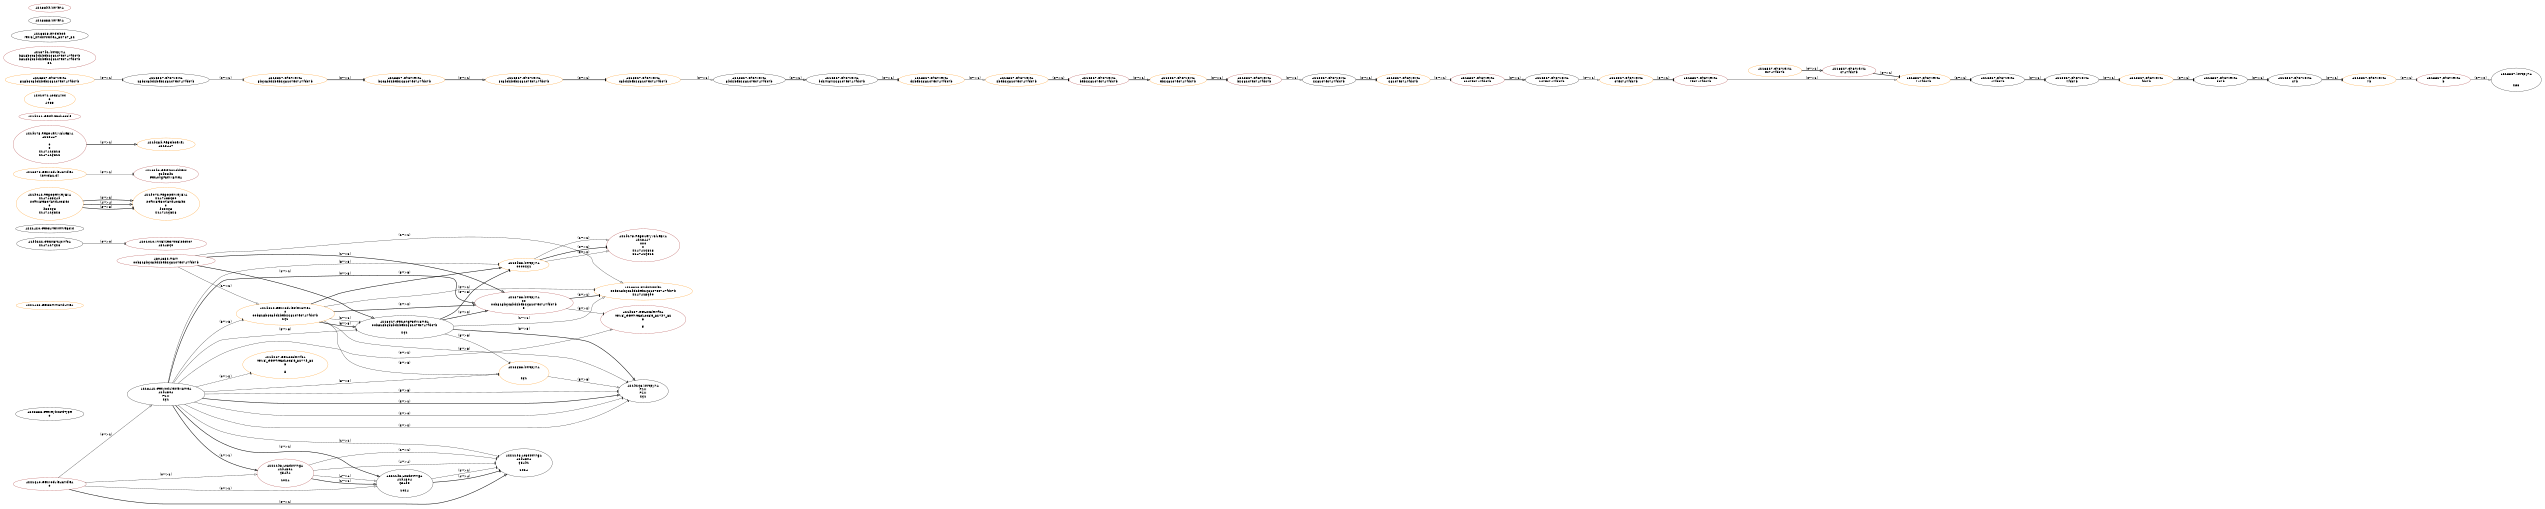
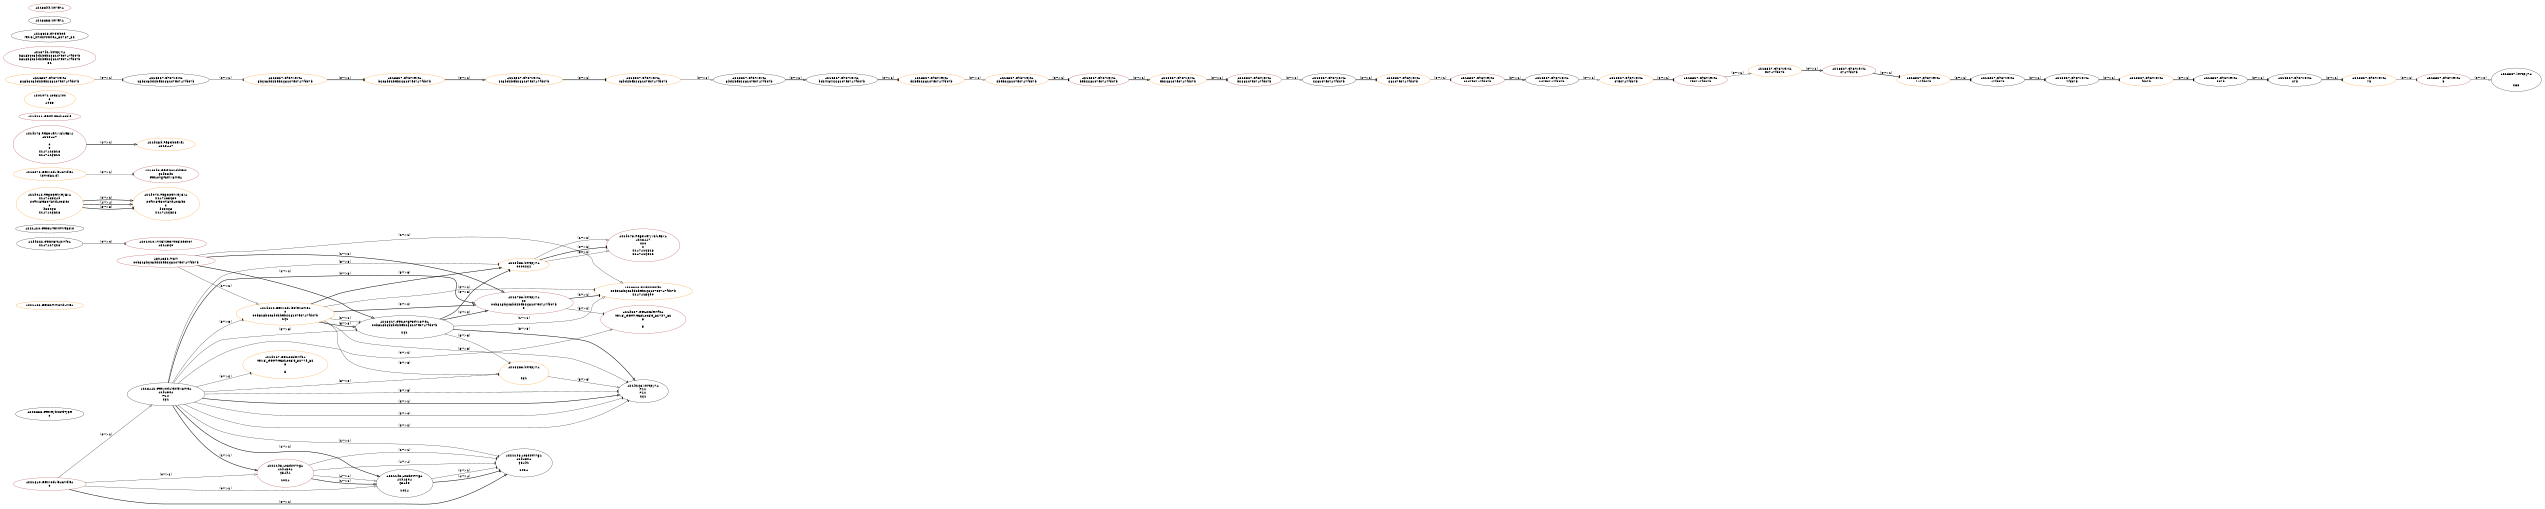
  digraph {
    fontname="DejaVu Sans"
    rankdir=LR
    node [color=darkorange fontname="DejaVu Sans"]
    edge [arrowhead=tee fontname="DejaVu Sans" style=solid]
    n1 [color=brown label="4304852.main\n00b515b6c89d2beb2681c7ec747fdc7b"]
    n2 [label="4219012.GetModuleFileNameA\n0\n00b515b6c89d2beb2681c7ec747fdc7b\n261"]
    n3 [color=black label="4218617.GetLongPathNameA\n00b515b6c89d2beb2681c7ec747fdc7b\n\n261"]
    n4 [color=brown label="4218738.lstrcpynA\n00\n00b515b6c89d2beb2681c7ec747fdc7b\n3"]
    n5 [label="4218810.FindFirstFileA\n00b515b6c89d2beb2681c7ec747fdc7b\n2147415690"]
    n6 [label="4218638.lstrcpynA\n\n\n261"]
    n7 [color=black label="4219268.lstrcpynA\nPZM\nPZM\n261"]
    n8 [label="4218933.lstrcpynA\n0000261"]
    n9 [color=brown label="4219287.GetLocaleInfoA\nretval_GetThreadLocale_32797_32\n3\n\n5"]
    n10 [color=brown label="4221640.GetModuleHandleA\n0"]
    n11 [color=black label="4218442.GetModuleFileNameA\n4194304\nPZM\n261"]
    n12 [color=brown label="4221193.LoadStringA\n4194304\n65494\n\n1024"]
    n13 [color=black label="4221193.LoadStringA\n4194304\n65493\n\n1024"]
    n14 [color=black label="4221193.LoadStringA\n4194304\n65491\n\n1024"]
    n15 [label="4219287.GetLocaleInfoA\nretval_GetThreadLocale_32779_32\n3\n\n5"]
    n16 [color=black label="4208833.GetKeyboardType\n0"]
    n17 [label="4221400.GetCommandLineA\n"]
    n18 [color=black label="4199222.GetStartupInfoA\n2147417628"]
    n19 [color=brown label="4201010.InitializeCriticalSection\n4314560"]
    n20 [color=black label="4221420.GetCurrentThreadId\n"]
    n21 [color=brown label="4219175.RegQueryValueExA\n4218447\n000\n0\n2147416318\n2147416312"]
    n22 [label="4219042.RegOpenKeyExA\n2147483649\nSoftware\Borland\Locales\n0\n983065\n2147416328"]
    n23 [label="4219072.RegOpenKeyExA\n2147483650\nSoftware\Borland\Locales\n0\n983065\n2147416328"]
    n24 [label="4218573.GetModuleHandleA\nkernel32.dll"]
    n25 [color=brown label="4218590.GetProcAddress\n6295592\nGetLongPathNameA"]
    n26 [color=brown label="4219175.RegQueryValueExA\n4218447\n\n0\n0\n2147416318\n2147416312"]
    n27 [label="4219239.RegCloseKey\n4218447"]
    n28 [color=brown label="4219281.GetThreadLocale\n"]
    n29 [label="4201071.LocalAlloc\n0\n4088"]
    n30 [label="4218527.CharNextA\n515b6c89d2beb2681c7ec747fdc7b"]
    n31 [color=black label="4218527.CharNextA\n15b6c89d2beb2681c7ec747fdc7b"]
    n32 [label="4218527.CharNextA\n5b6c89d2beb2681c7ec747fdc7b"]
    n33 [label="4218527.CharNextA\nb6c89d2beb2681c7ec747fdc7b"]
    n34 [label="4218527.CharNextA\n6c89d2beb2681c7ec747fdc7b"]
    n35 [label="4218527.CharNextA\nc89d2beb2681c7ec747fdc7b"]
    n36 [color=black label="4218527.CharNextA\n89d2beb2681c7ec747fdc7b"]
    n37 [color=black label="4218527.CharNextA\n9d2main2681c7ec747fdc7b"]
    n38 [label="4218527.CharNextA\nd2beb2681c7ec747fdc7b"]
    n39 [label="4218527.CharNextA\n2beb2681c7ec747fdc7b"]
    n40 [color=brown label="4218527.CharNextA\nbeb2681c7ec747fdc7b"]
    n41 [label="4218527.CharNextA\neb2681c7ec747fdc7b"]
    n42 [color=brown label="4218527.CharNextA\nb2681c7ec747fdc7b"]
    n43 [color=black label="4218527.CharNextA\n2681c7ec747fdc7b"]
    n44 [label="4218527.CharNextA\n681c7ec747fdc7b"]
    n45 [color=brown label="4218527.CharNextA\n81c7ec747fdc7b"]
    n46 [color=black label="4218527.CharNextA\n1c7ec747fdc7b"]
    n47 [label="4218527.CharNextA\nc7ec747fdc7b"]
    n48 [color=brown label="4218527.CharNextA\n7ec747fdc7b"]
    n49 [label="4218527.CharNextA\nec747fdc7b"]
    n50 [color=brown label="4218527.CharNextA\nc747fdc7b"]
    n51 [label="4218527.CharNextA\n747fdc7b"]
    n52 [color=black label="4218527.CharNextA\n47fdc7b"]
    n53 [color=black label="4218527.CharNextA\n7fdc7b"]
    n54 [label="4218527.CharNextA\nfdc7b"]
    n55 [color=black label="4218527.CharNextA\ndc7b"]
    n56 [color=black label="4218527.CharNextA\nc7b"]
    n57 [label="4218527.CharNextA\n7b"]
    n58 [color=brown label="4218527.CharNextA\nb"]
    n59 [color=black label="4218887.lstrcpynA\n\n\n258"]
    n60 [color=brown label="4218791.lstrcpynA\nb515b6c89d2beb2681c7ec747fdc7b\nb515b6c89d2beb2681c7ec747fdc7b\n31"]
    n61 [color=black label="4218823.FindClose\nretval_FindFirstFileA_32787_32"]
    n62 [color=black label="4218835.lstrlenA\n"]
    n63 [color=brown label="4218899.lstrlenA\n"]
    n1 -> n2 [arrowhead=onormal label="(1-->2)"]
    n1 -> n3 [arrowhead=onormal label="(1-->1)" style=bold]
    n1 -> n4 [arrowhead=onormal label="(1-->2)" style=bold]
    n1 -> n5 [arrowhead=onormal label="(1-->1)"]
    n2 -> n3 [label="(2-->1)"]
    n2 -> n3 [arrowhead=onormal label="(3-->3)" style=bold]
    n2 -> n4 [arrowhead=onormal label="(2-->2)" style=bold]
    n2 -> n5 [label="(2-->1)"]
    n2 -> n6 [arrowhead=onormal label="(3-->3)"]
    n2 -> n7 [label="(3-->3)"]
    n2 -> n8 [arrowhead=onormal label="(3-->3)" style=bold]
    n3 -> n4 [arrowhead=onormal label="(1-->2)" style=bold]
    n3 -> n5 [arrowhead=onormal label="(1-->1)"]
    n3 -> n6 [label="(3-->3)"]
    n3 -> n7 [arrowhead=onormal label="(3-->3)" style=bold]
    n3 -> n8 [label="(3-->3)" style=bold]
    n4 -> n5 [label="(2-->1)" style=bold]
    n4 -> n9 [label="(3-->2)"]
    n6 -> n7 [arrowhead=onormal label="(3-->3)"]
    n8 -> n21 [arrowhead=onormal label="(1-->2)"]
    n8 -> n21 [arrowhead=onormal label="(2-->2)"]
    n8 -> n21 [label="(0-->2)" style=bold]
    n10 -> n11 [arrowhead=onormal label="(0-->1)"]
    n10 -> n12 [arrowhead=onormal label="(0-->1)"]
    n10 -> n13 [arrowhead=onormal label="(0-->1)"]
    n10 -> n14 [arrowhead=onormal label="(0-->1)" style=bold]
    n11 -> n2 [label="(3-->3)"]
    n11 -> n3 [label="(3-->3)"]
    n11 -> n4 [arrowhead=onormal label="(0-->3)" style=bold]
    n11 -> n6 [label="(3-->3)"]
    n11 -> n7 [arrowhead=onormal label="(2-->1)" style=bold]
    n11 -> n7 [label="(2-->2)"]
    n11 -> n7 [label="(3-->3)"]
    n11 -> n7 [label="(2-->0)"]
    n11 -> n8 [label="(3-->3)"]
    n11 -> n9 [arrowhead=onormal label="(0-->2)"]
    n11 -> n12 [arrowhead=onormal label="(1-->1)" style=bold]
    n11 -> n13 [arrowhead=onormal label="(1-->1)" style=bold]
    n11 -> n14 [label="(1-->1)"]
    n11 -> n15 [label="(0-->2)"]
    n12 -> n13 [arrowhead=onormal label="(1-->1)" style=bold]
    n12 -> n13 [arrowhead=onormal label="(4-->4)"]
    n12 -> n14 [label="(1-->1)"]
    n12 -> n14 [label="(4-->4)"]
    n13 -> n14 [label="(1-->1)"]
    n13 -> n14 [label="(4-->4)" style=bold]
    n18 -> n19 [label="(0-->0)"]
    n22 -> n23 [arrowhead=onormal label="(2-->2)" style=bold]
    n22 -> n23 [arrowhead=onormal label="(4-->4)" style=bold]
    n22 -> n23 [label="(5-->5)" style=bold]
    n24 -> n25 [label="(0-->1)"]
    n26 -> n27 [arrowhead=onormal label="(1-->1)" style=bold]
    n30 -> n31 [label="(0-->1)"]
    n31 -> n32 [label="(0-->1)"]
    n32 -> n33 [label="(0-->1)" style=bold]
    n33 -> n34 [arrowhead=onormal label="(0-->1)" style=bold]
    n34 -> n35 [label="(0-->1)" style=bold]
    n35 -> n36 [arrowhead=onormal label="(0-->1)"]
    n36 -> n37 [arrowhead=onormal label="(0-->1)" style=bold]
    n37 -> n38 [label="(0-->1)" style=bold]
    n38 -> n39 [arrowhead=onormal label="(0-->1)"]
    n39 -> n40 [label="(0-->1)" style=bold]
    n40 -> n41 [arrowhead=onormal label="(0-->1)" style=bold]
    n41 -> n42 [label="(0-->1)" style=bold]
    n42 -> n43 [arrowhead=onormal label="(0-->1)"]
    n43 -> n44 [label="(0-->1)" style=bold]
    n44 -> n45 [label="(0-->1)"]
    n45 -> n46 [arrowhead=onormal label="(0-->1)" style=bold]
    n46 -> n47 [arrowhead=onormal label="(0-->1)"]
    n47 -> n48 [label="(0-->1)" style=bold]
-   n48 -> n51 [arrowhead=onormal label="(0-->1)"]
+   n48 -> n49 [arrowhead=onormal label="(0-->1)"]
    n49 -> n50 [arrowhead=onormal label="(0-->1)" style=bold]
    n50 -> n51 [label="(0-->1)" style=bold]
    n51 -> n52 [label="(0-->1)" style=bold]
    n52 -> n53 [label="(0-->1)" style=bold]
    n53 -> n54 [label="(0-->1)" style=bold]
    n54 -> n55 [label="(0-->1)" style=bold]
    n55 -> n56 [label="(0-->1)" style=bold]
    n56 -> n57 [label="(0-->1)" style=bold]
    n57 -> n58 [label="(0-->1)"]
    n58 -> n59 [arrowhead=onormal label="(0-->0)"]
  }
